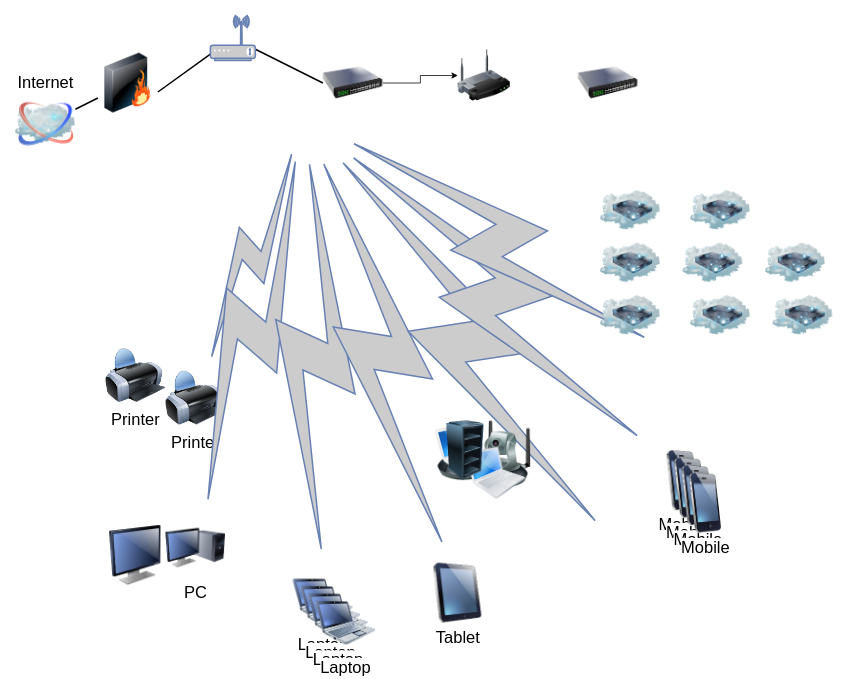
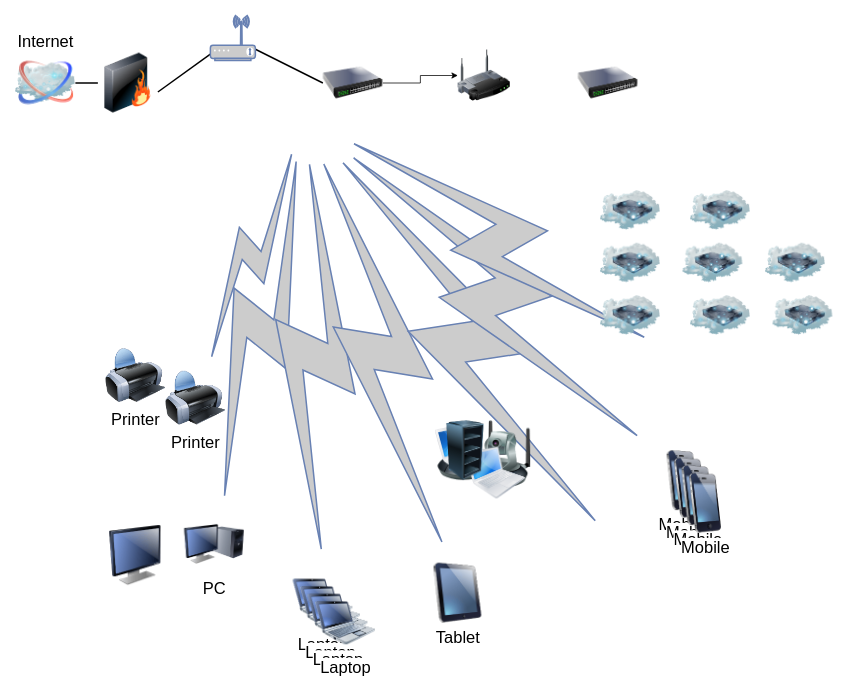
  <mxCell id="0" />
  <mxCell id="1" parent="0" />
  <mxCell id="2" style="edgeStyle=none;rounded=0;html=1;labelBackgroundColor=none;endArrow=none;strokeWidth=2;fontFamily=Verdana;fontSize=22;exitX=0;exitY=0.5;exitDx=0;exitDy=0;" parent="1" source="22" target="44" edge="1"><mxGeometry relative="1" as="geometry"><mxPoint x="370" y="150" as="sourcePoint" /><mxPoint x="340" y="150" as="targetPoint" /></mxGeometry></mxCell>
- <mxCell id="3" value="Internet" style="image;html=1;labelBackgroundColor=#ffffff;image=img/lib/clip_art/networking/Cloud_128x128.png;rounded=1;shadow=0;comic=0;strokeWidth=2;fontSize=22;labelPosition=center;verticalLabelPosition=top;align=center;verticalAlign=bottom;" parent="1" vertex="1"><mxGeometry x="20" y="125" width="80" height="80" as="geometry" /></mxCell>
+ <mxCell id="3" value="Internet" style="image;html=1;labelBackgroundColor=#ffffff;image=img/lib/clip_art/networking/Cloud_128x128.png;rounded=1;shadow=0;comic=0;strokeWidth=2;fontSize=22;labelPosition=center;verticalLabelPosition=top;align=center;verticalAlign=bottom;" parent="1" vertex="1"><mxGeometry x="20" y="70" width="80" height="80" as="geometry" /></mxCell>
  <mxCell id="4" style="edgeStyle=none;rounded=0;html=1;labelBackgroundColor=none;endArrow=none;strokeWidth=2;fontFamily=Verdana;fontSize=22" parent="1" source="5" target="3" edge="1"><mxGeometry relative="1" as="geometry" /></mxCell>
  <mxCell id="5" value="&lt;pre&gt;&lt;br&gt;&lt;/pre&gt;" style="image;html=1;labelBackgroundColor=#ffffff;image=img/lib/clip_art/networking/Firewall_128x128.png;rounded=1;shadow=0;comic=0;strokeWidth=2;fontSize=22;labelPosition=right;verticalLabelPosition=middle;align=center;verticalAlign=middle;" parent="1" vertex="1"><mxGeometry x="130" y="70" width="80" height="80" as="geometry" /></mxCell>
  <mxCell id="6" value="Tablet" style="image;html=1;labelBackgroundColor=#ffffff;image=img/lib/clip_art/computers/iPad_128x128.png;rounded=1;shadow=0;comic=0;strokeWidth=2;fontSize=22" parent="1" vertex="1"><mxGeometry x="570" y="750" width="80" height="80" as="geometry" /></mxCell>
- <mxCell id="7" value="PC" style="image;html=1;labelBackgroundColor=#ffffff;image=img/lib/clip_art/computers/Monitor_Tower_128x128.png;rounded=1;shadow=0;comic=0;strokeWidth=2;fontSize=22" parent="1" vertex="1"><mxGeometry x="220" y="690" width="80" height="80" as="geometry" /></mxCell>
+ <mxCell id="7" value="PC" style="image;html=1;labelBackgroundColor=#ffffff;image=img/lib/clip_art/computers/Monitor_Tower_128x128.png;rounded=1;shadow=0;comic=0;strokeWidth=2;fontSize=22" parent="1" vertex="1"><mxGeometry x="245" y="685" width="80" height="80" as="geometry" /></mxCell>
  <mxCell id="8" value="Printer" style="image;html=1;labelBackgroundColor=#ffffff;image=img/lib/clip_art/computers/Printer_128x128.png;rounded=1;shadow=0;comic=0;strokeWidth=2;fontSize=22" parent="1" vertex="1"><mxGeometry x="220" y="490" width="80" height="80" as="geometry" /></mxCell>
  <mxCell id="9" value="Mobile" style="image;html=1;labelBackgroundColor=#ffffff;image=img/lib/clip_art/telecommunication/iPhone_128x128.png;rounded=1;shadow=0;comic=0;strokeWidth=2;fontSize=22" parent="1" vertex="1"><mxGeometry x="870" y="600" width="80" height="80" as="geometry" /></mxCell>
  <mxCell id="10" value="Laptop" style="image;html=1;labelBackgroundColor=#ffffff;image=img/lib/clip_art/computers/Netbook_128x128.png;rounded=1;shadow=0;comic=0;strokeWidth=2;fontSize=22" parent="1" vertex="1"><mxGeometry x="390" y="760" width="80" height="80" as="geometry" /></mxCell>
  <mxCell id="11" value="" style="html=1;fillColor=#CCCCCC;strokeColor=#6881B3;gradientColor=none;gradientDirection=north;strokeWidth=2;shape=mxgraph.networks.comm_link_edge;html=1;labelBackgroundColor=none;endArrow=none;fontFamily=Verdana;fontSize=22;fontColor=#000000;" parent="1" source="8" edge="1"><mxGeometry width="100" height="100" relative="1" as="geometry"><mxPoint x="370" y="440" as="sourcePoint" /><mxPoint x="394.211" y="190" as="targetPoint" /></mxGeometry></mxCell>
  <mxCell id="12" value="" style="html=1;fillColor=#CCCCCC;strokeColor=#6881B3;gradientColor=none;gradientDirection=north;strokeWidth=2;shape=mxgraph.networks.comm_link_edge;html=1;labelBackgroundColor=none;endArrow=none;fontFamily=Verdana;fontSize=22;fontColor=#000000;fontStyle=1" parent="1" source="7" edge="1"><mxGeometry width="100" height="100" relative="1" as="geometry"><mxPoint x="390" y="531.957" as="sourcePoint" /><mxPoint x="399.655" y="190" as="targetPoint" /></mxGeometry></mxCell>
  <mxCell id="13" value="" style="html=1;fillColor=#CCCCCC;strokeColor=#6881B3;gradientColor=none;gradientDirection=north;strokeWidth=2;shape=mxgraph.networks.comm_link_edge;html=1;labelBackgroundColor=none;endArrow=none;fontFamily=Verdana;fontSize=22;fontColor=#000000;" parent="1" source="10" edge="1"><mxGeometry width="100" height="100" relative="1" as="geometry"><mxPoint x="400" y="541.957" as="sourcePoint" /><mxPoint x="411.231" y="190" as="targetPoint" /></mxGeometry></mxCell>
  <mxCell id="14" value="" style="html=1;fillColor=#CCCCCC;strokeColor=#6881B3;gradientColor=none;gradientDirection=north;strokeWidth=2;shape=mxgraph.networks.comm_link_edge;html=1;labelBackgroundColor=none;endArrow=none;fontFamily=Verdana;fontSize=22;fontColor=#000000;" parent="1" source="6" edge="1"><mxGeometry width="100" height="100" relative="1" as="geometry"><mxPoint x="410" y="551.957" as="sourcePoint" /><mxPoint x="422.5" y="190" as="targetPoint" /></mxGeometry></mxCell>
  <mxCell id="15" value="" style="html=1;fillColor=#CCCCCC;strokeColor=#6881B3;gradientColor=none;gradientDirection=north;strokeWidth=2;shape=mxgraph.networks.comm_link_edge;html=1;labelBackgroundColor=none;endArrow=none;fontFamily=Verdana;fontSize=22;fontColor=#000000;" parent="1" edge="1"><mxGeometry width="100" height="100" relative="1" as="geometry"><mxPoint x="811.803" y="720" as="sourcePoint" /><mxPoint x="438.197" y="190" as="targetPoint" /></mxGeometry></mxCell>
  <mxCell id="16" value="" style="html=1;fillColor=#CCCCCC;strokeColor=#6881B3;gradientColor=none;gradientDirection=north;strokeWidth=2;shape=mxgraph.networks.comm_link_edge;html=1;labelBackgroundColor=none;endArrow=none;fontFamily=Verdana;fontSize=22;fontColor=#000000;" parent="1" source="9" edge="1"><mxGeometry width="100" height="100" relative="1" as="geometry"><mxPoint x="430" y="571.957" as="sourcePoint" /><mxPoint x="450" y="189.2" as="targetPoint" /></mxGeometry></mxCell>
  <mxCell id="17" value="" style="html=1;fillColor=#CCCCCC;strokeColor=#6881B3;gradientColor=none;gradientDirection=north;strokeWidth=2;shape=mxgraph.networks.comm_link_edge;html=1;labelBackgroundColor=none;endArrow=none;fontFamily=Verdana;fontSize=22;fontColor=#000000;" parent="1" edge="1"><mxGeometry width="100" height="100" relative="1" as="geometry"><mxPoint x="880" y="463.333" as="sourcePoint" /><mxPoint x="450" y="176.667" as="targetPoint" /></mxGeometry></mxCell>
  <mxCell id="18" style="edgeStyle=none;rounded=0;html=1;labelBackgroundColor=none;endArrow=none;strokeWidth=2;fontFamily=Verdana;fontSize=22" edge="1" parent="1" source="44"><mxGeometry relative="1" as="geometry"><mxPoint x="260" y="137.556" as="sourcePoint" /><mxPoint x="210" y="122" as="targetPoint" /><Array as="points" /></mxGeometry></mxCell>
  <mxCell id="19" value="" style="image;html=1;labelBackgroundColor=#ffffff;image=img/lib/clip_art/networking/Wireless_Router_128x128.png;rounded=1;shadow=0;comic=0;strokeWidth=2;fontSize=22" vertex="1" parent="1"><mxGeometry x="610" y="60" width="70" height="80" as="geometry" /></mxCell>
  <mxCell id="20" value="" style="image;html=1;image=img/lib/clip_art/networking/Switch_128x128.png" vertex="1" parent="1"><mxGeometry x="770" y="52.5" width="80" height="115" as="geometry" /></mxCell>
  <mxCell id="21" value="" style="edgeStyle=orthogonalEdgeStyle;rounded=0;orthogonalLoop=1;jettySize=auto;html=1;" edge="1" parent="1" source="22" target="19"><mxGeometry relative="1" as="geometry" /></mxCell>
  <mxCell id="22" value="" style="image;html=1;image=img/lib/clip_art/networking/Switch_128x128.png" vertex="1" parent="1"><mxGeometry x="430" y="70" width="80" height="80" as="geometry" /></mxCell>
  <mxCell id="23" value="" style="image;html=1;image=img/lib/clip_art/networking/Cloud_Storage_128x128.png" vertex="1" parent="1"><mxGeometry x="920" y="240" width="80" height="80" as="geometry" /></mxCell>
  <mxCell id="24" value="" style="image;html=1;image=img/lib/clip_art/networking/Cloud_Storage_128x128.png" vertex="1" parent="1"><mxGeometry x="800" y="240" width="80" height="80" as="geometry" /></mxCell>
  <mxCell id="25" value="" style="image;html=1;image=img/lib/clip_art/networking/Cloud_Storage_128x128.png" vertex="1" parent="1"><mxGeometry x="800" y="380" width="80" height="80" as="geometry" /></mxCell>
  <mxCell id="26" value="" style="image;html=1;image=img/lib/clip_art/networking/Cloud_Storage_128x128.png" vertex="1" parent="1"><mxGeometry x="920" y="380" width="80" height="80" as="geometry" /></mxCell>
  <mxCell id="27" value="" style="image;html=1;image=img/lib/clip_art/networking/Cloud_Storage_128x128.png" vertex="1" parent="1"><mxGeometry x="1030" y="380" width="80" height="80" as="geometry" /></mxCell>
  <mxCell id="28" value="" style="image;html=1;image=img/lib/clip_art/networking/Cloud_Storage_128x128.png" vertex="1" parent="1"><mxGeometry x="800" y="310" width="80" height="80" as="geometry" /></mxCell>
  <mxCell id="29" value="" style="image;html=1;image=img/lib/clip_art/networking/Cloud_Storage_128x128.png" vertex="1" parent="1"><mxGeometry x="1020" y="310" width="80" height="80" as="geometry" /></mxCell>
  <mxCell id="30" value="" style="image;html=1;image=img/lib/clip_art/networking/Cloud_Storage_128x128.png" vertex="1" parent="1"><mxGeometry x="910" y="310" width="80" height="80" as="geometry" /></mxCell>
  <mxCell id="31" value="Printer" style="image;html=1;labelBackgroundColor=#ffffff;image=img/lib/clip_art/computers/Printer_128x128.png;rounded=1;shadow=0;comic=0;strokeWidth=2;fontSize=22" vertex="1" parent="1"><mxGeometry x="140" y="460" width="80" height="80" as="geometry" /></mxCell>
  <mxCell id="32" value="Laptop" style="image;html=1;labelBackgroundColor=#ffffff;image=img/lib/clip_art/computers/Netbook_128x128.png;rounded=1;shadow=0;comic=0;strokeWidth=2;fontSize=22" vertex="1" parent="1"><mxGeometry x="400" y="770" width="80" height="80" as="geometry" /></mxCell>
  <mxCell id="33" value="Laptop" style="image;html=1;labelBackgroundColor=#ffffff;image=img/lib/clip_art/computers/Netbook_128x128.png;rounded=1;shadow=0;comic=0;strokeWidth=2;fontSize=22" vertex="1" parent="1"><mxGeometry x="410" y="780" width="80" height="80" as="geometry" /></mxCell>
  <mxCell id="34" value="Laptop" style="image;html=1;labelBackgroundColor=#ffffff;image=img/lib/clip_art/computers/Netbook_128x128.png;rounded=1;shadow=0;comic=0;strokeWidth=2;fontSize=22" vertex="1" parent="1"><mxGeometry x="420" y="790" width="80" height="80" as="geometry" /></mxCell>
  <mxCell id="35" value="Mobile" style="image;html=1;labelBackgroundColor=#ffffff;image=img/lib/clip_art/telecommunication/iPhone_128x128.png;rounded=1;shadow=0;comic=0;strokeWidth=2;fontSize=22" vertex="1" parent="1"><mxGeometry x="880" y="610" width="80" height="80" as="geometry" /></mxCell>
  <mxCell id="36" value="Mobile" style="image;html=1;labelBackgroundColor=#ffffff;image=img/lib/clip_art/telecommunication/iPhone_128x128.png;rounded=1;shadow=0;comic=0;strokeWidth=2;fontSize=22" vertex="1" parent="1"><mxGeometry x="890" y="620" width="80" height="80" as="geometry" /></mxCell>
  <mxCell id="37" value="Mobile" style="image;html=1;labelBackgroundColor=#ffffff;image=img/lib/clip_art/telecommunication/iPhone_128x128.png;rounded=1;shadow=0;comic=0;strokeWidth=2;fontSize=22" vertex="1" parent="1"><mxGeometry x="900" y="630" width="80" height="80" as="geometry" /></mxCell>
  <mxCell id="38" value="" style="image;html=1;image=img/lib/clip_art/networking/Ip_Camera_128x128.png" vertex="1" parent="1"><mxGeometry x="580" y="560" width="80" height="80" as="geometry" /></mxCell>
  <mxCell id="39" value="" style="image;html=1;image=img/lib/clip_art/networking/Ip_Camera_128x128.png" vertex="1" parent="1"><mxGeometry x="630" y="570" width="80" height="80" as="geometry" /></mxCell>
  <mxCell id="40" value="" style="image;html=1;image=img/lib/clip_art/computers/MacBook_128x128.png" vertex="1" parent="1"><mxGeometry x="580" y="560" width="80" height="80" as="geometry" /></mxCell>
  <mxCell id="41" value="" style="image;html=1;image=img/lib/clip_art/computers/MacBook_128x128.png" vertex="1" parent="1"><mxGeometry x="620" y="590" width="80" height="80" as="geometry" /></mxCell>
  <mxCell id="42" value="" style="image;html=1;image=img/lib/clip_art/computers/Monitor_128x128.png" vertex="1" parent="1"><mxGeometry x="140" y="700" width="80" height="80" as="geometry" /></mxCell>
  <mxCell id="43" value="" style="image;html=1;image=img/lib/clip_art/computers/Server_Rack_Empty_128x128.png" vertex="1" parent="1"><mxGeometry x="580" y="560" width="80" height="80" as="geometry" /></mxCell>
  <mxCell id="44" value="" style="fontColor=#0066CC;verticalAlign=top;verticalLabelPosition=bottom;labelPosition=center;align=center;html=1;outlineConnect=0;fillColor=#CCCCCC;strokeColor=#6881B3;gradientColor=none;gradientDirection=north;strokeWidth=2;shape=mxgraph.networks.wireless_modem;" vertex="1" parent="1"><mxGeometry x="280" y="20" width="60" height="60" as="geometry" /></mxCell>
